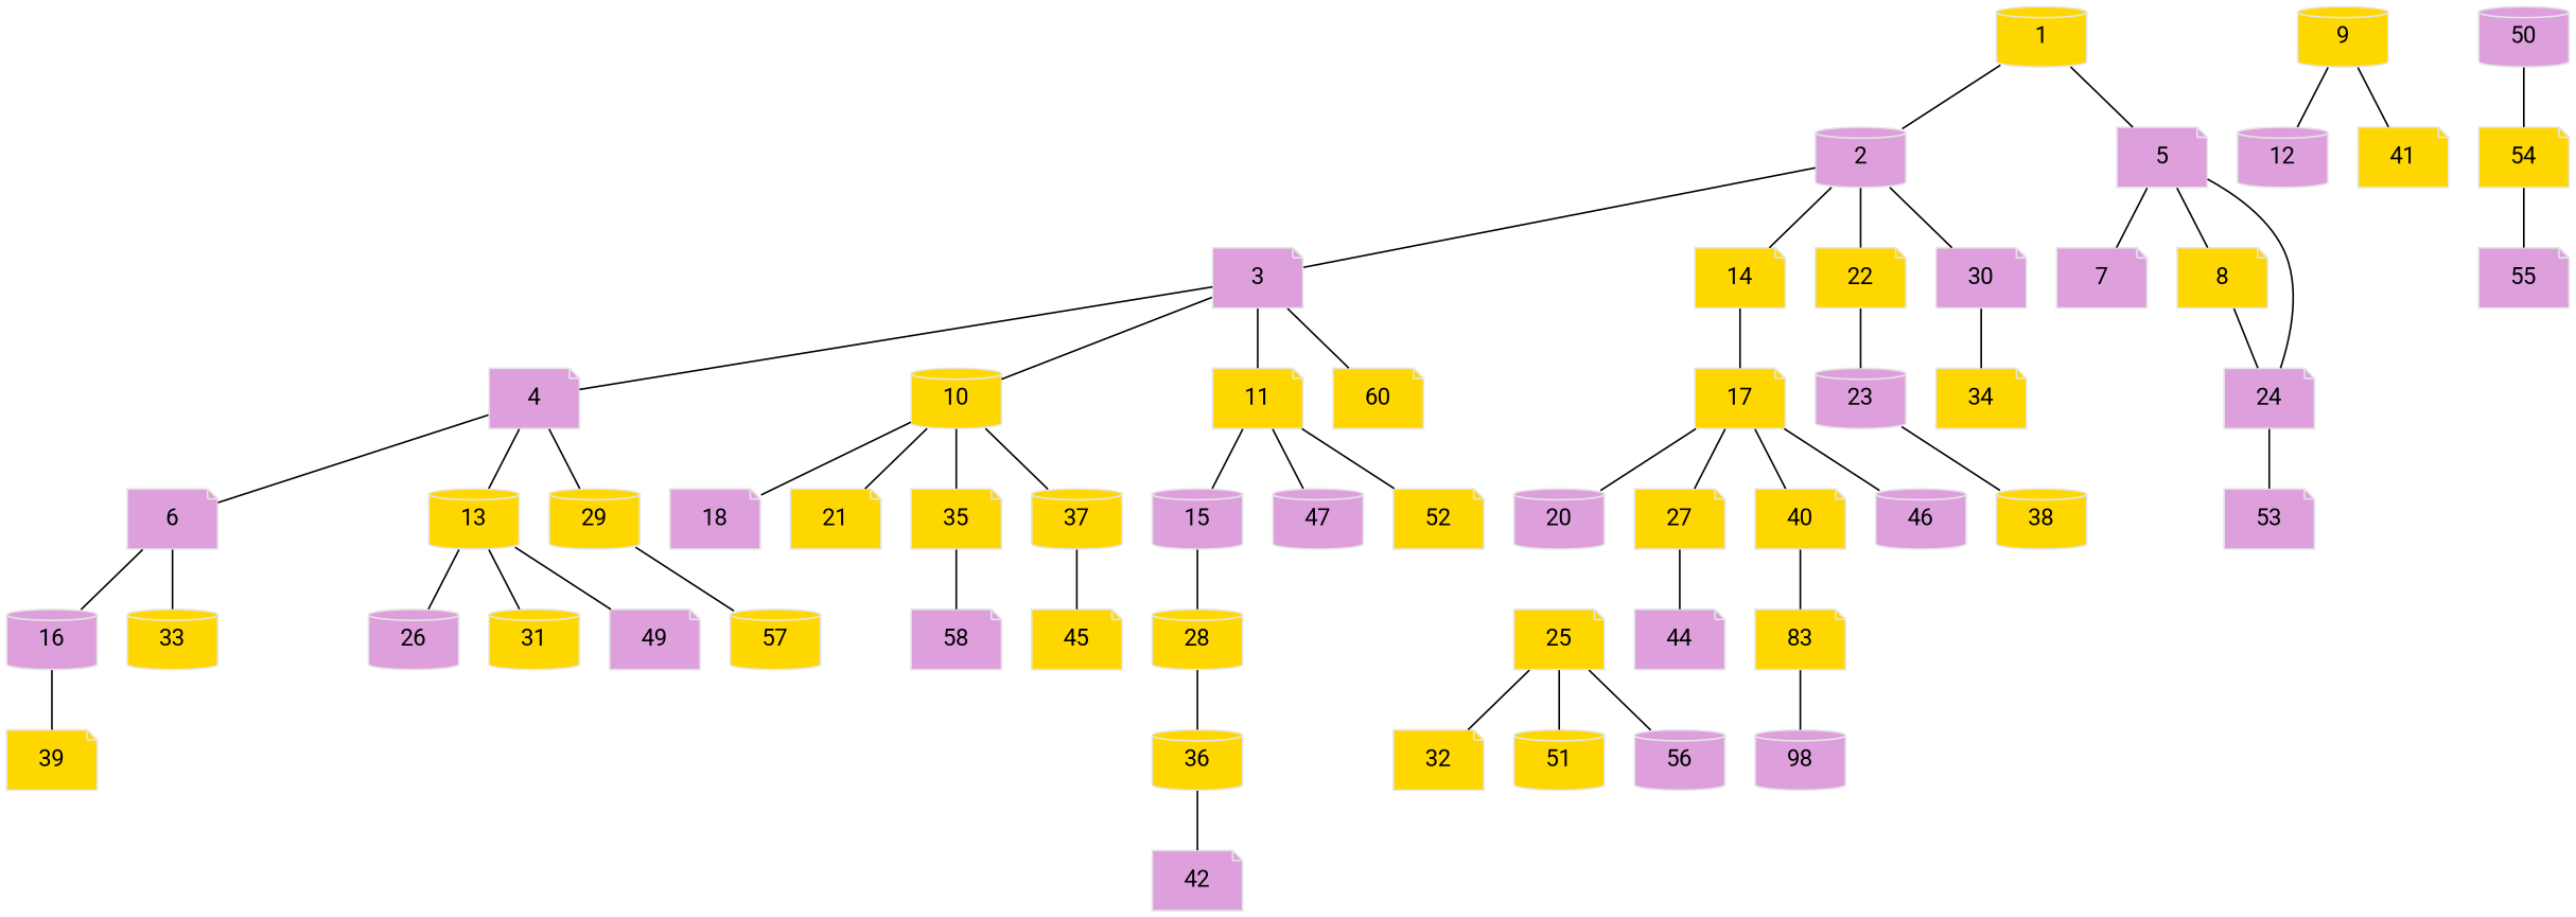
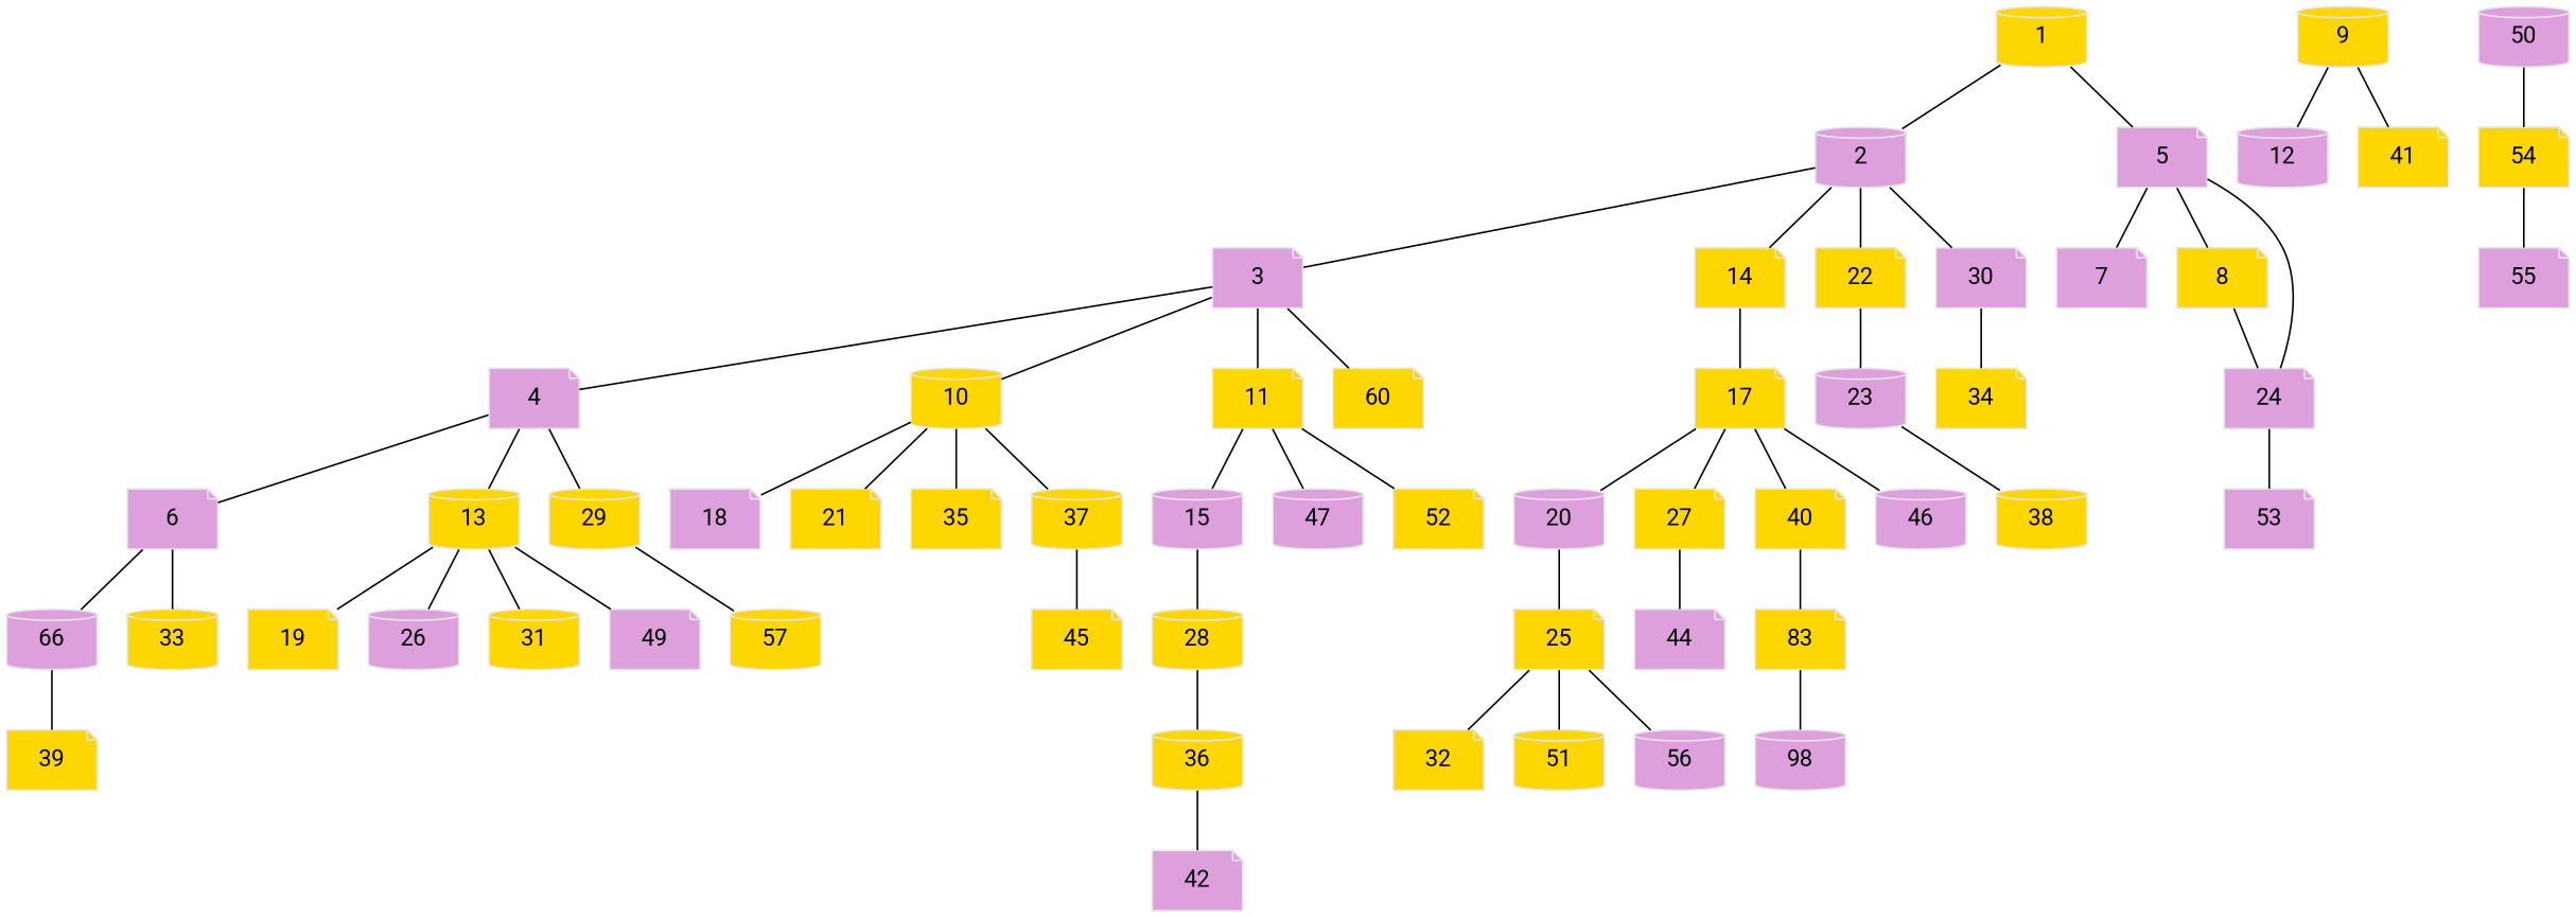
  graph {
    fontname=Roboto
    node [color=gray90 fillcolor=gold fontname=Roboto shape=note style=filled]
    edge [fontname=Roboto]
    1 [shape=cylinder]
    2 [fillcolor=plum shape=cylinder]
    5 [fillcolor=plum]
    3 [fillcolor=plum]
    14
    22
    30 [fillcolor=plum]
    7 [fillcolor=plum]
    8
    24 [fillcolor=plum]
    4 [fillcolor=plum]
    10 [shape=cylinder]
    11
    60
    17
    23 [fillcolor=plum shape=cylinder]
    34
    6 [fillcolor=plum]
    13 [shape=cylinder]
    29 [shape=cylinder]
    18 [fillcolor=plum]
    21
    35
    37 [shape=cylinder]
    15 [fillcolor=plum shape=cylinder]
    47 [fillcolor=plum shape=cylinder]
    52
-   16 [fillcolor=plum shape=cylinder]
+   16 [fillcolor=plum shape=cylinder label=66]
    33 [shape=cylinder]
+   19
    26 [fillcolor=plum shape=cylinder]
    31 [shape=cylinder]
    49 [fillcolor=plum]
    57 [shape=cylinder]
    9 [shape=cylinder]
    12 [fillcolor=plum shape=cylinder]
    41
    39
    53 [fillcolor=plum]
-   58 [fillcolor=plum]
    45
    28 [shape=cylinder]
    20 [fillcolor=plum shape=cylinder]
    27
    40
    46 [fillcolor=plum shape=cylinder]
    36 [shape=cylinder]
    25
    44 [fillcolor=plum]
    n50 [label=83]
    32
    51 [shape=cylinder]
    56 [fillcolor=plum shape=cylinder]
    38 [shape=cylinder]
    50 [fillcolor=plum shape=cylinder]
    54
    42 [fillcolor=plum]
    n58 [fillcolor=plum label=98 shape=cylinder]
    55 [fillcolor=plum]
    1 -- 2
    1 -- 5
    2 -- 3
    2 -- 14
    2 -- 22
    2 -- 30
    5 -- 7
    5 -- 8
    5 -- 24
    3 -- 4
    3 -- 10
    3 -- 11
    3 -- 60
    14 -- 17
    22 -- 23
    30 -- 34
    8 -- 24
    24 -- 53
    4 -- 6
    4 -- 13
    4 -- 29
    10 -- 18
    10 -- 21
    10 -- 35
    10 -- 37
    11 -- 15
    11 -- 47
    11 -- 52
    17 -- 20
    17 -- 27
    17 -- 40
    17 -- 46
    23 -- 38
    6 -- 16
    6 -- 33
+   13 -- 19
    13 -- 26
    13 -- 31
    13 -- 49
    29 -- 57
-   35 -- 58
    37 -- 45
    15 -- 28
    16 -- 39
    9 -- 12
    9 -- 41
    28 -- 36
+   20 -- 25
    27 -- 44
    40 -- n50
    36 -- 42
    25 -- 32
    25 -- 51
    25 -- 56
    n50 -- n58
    50 -- 54
    54 -- 55
  }
